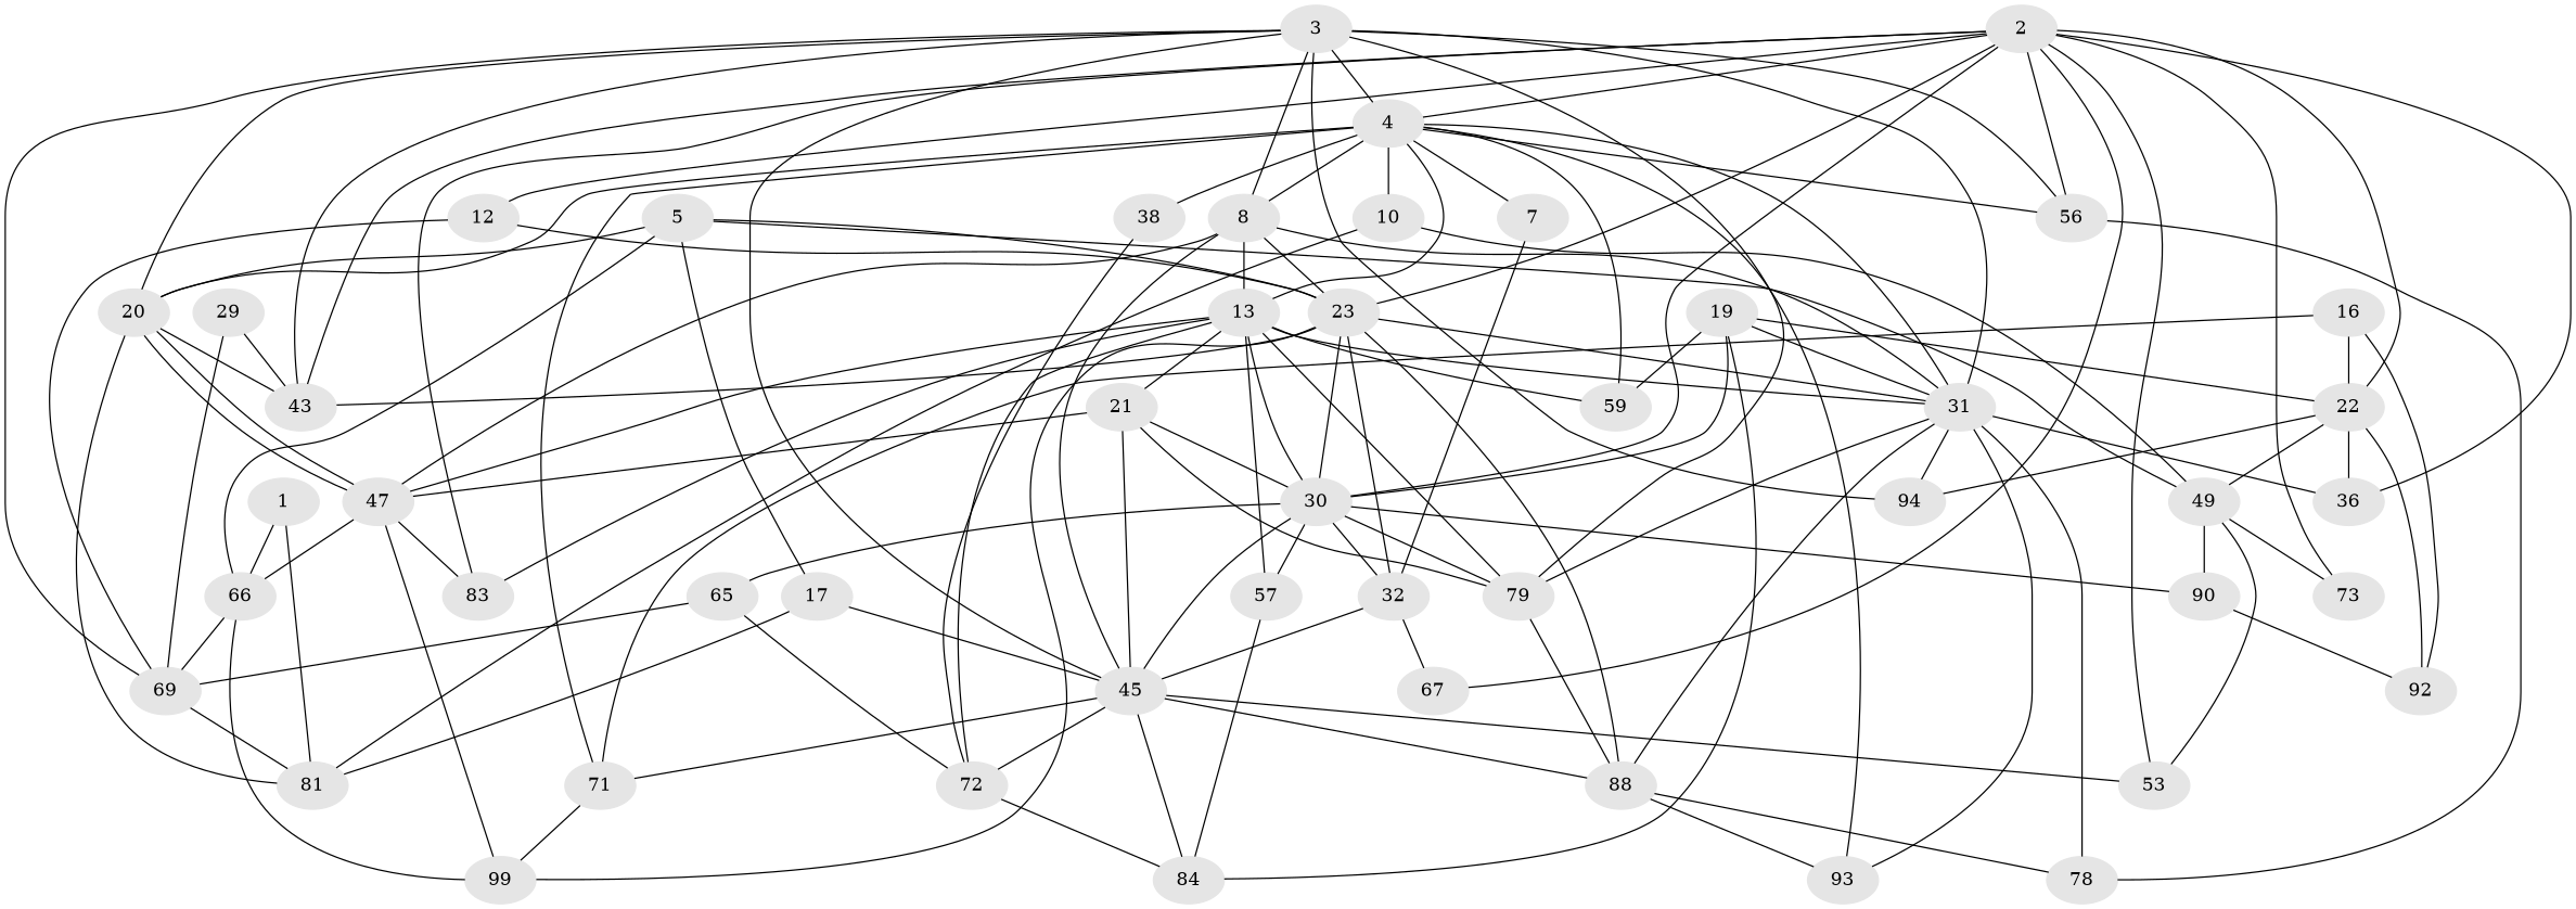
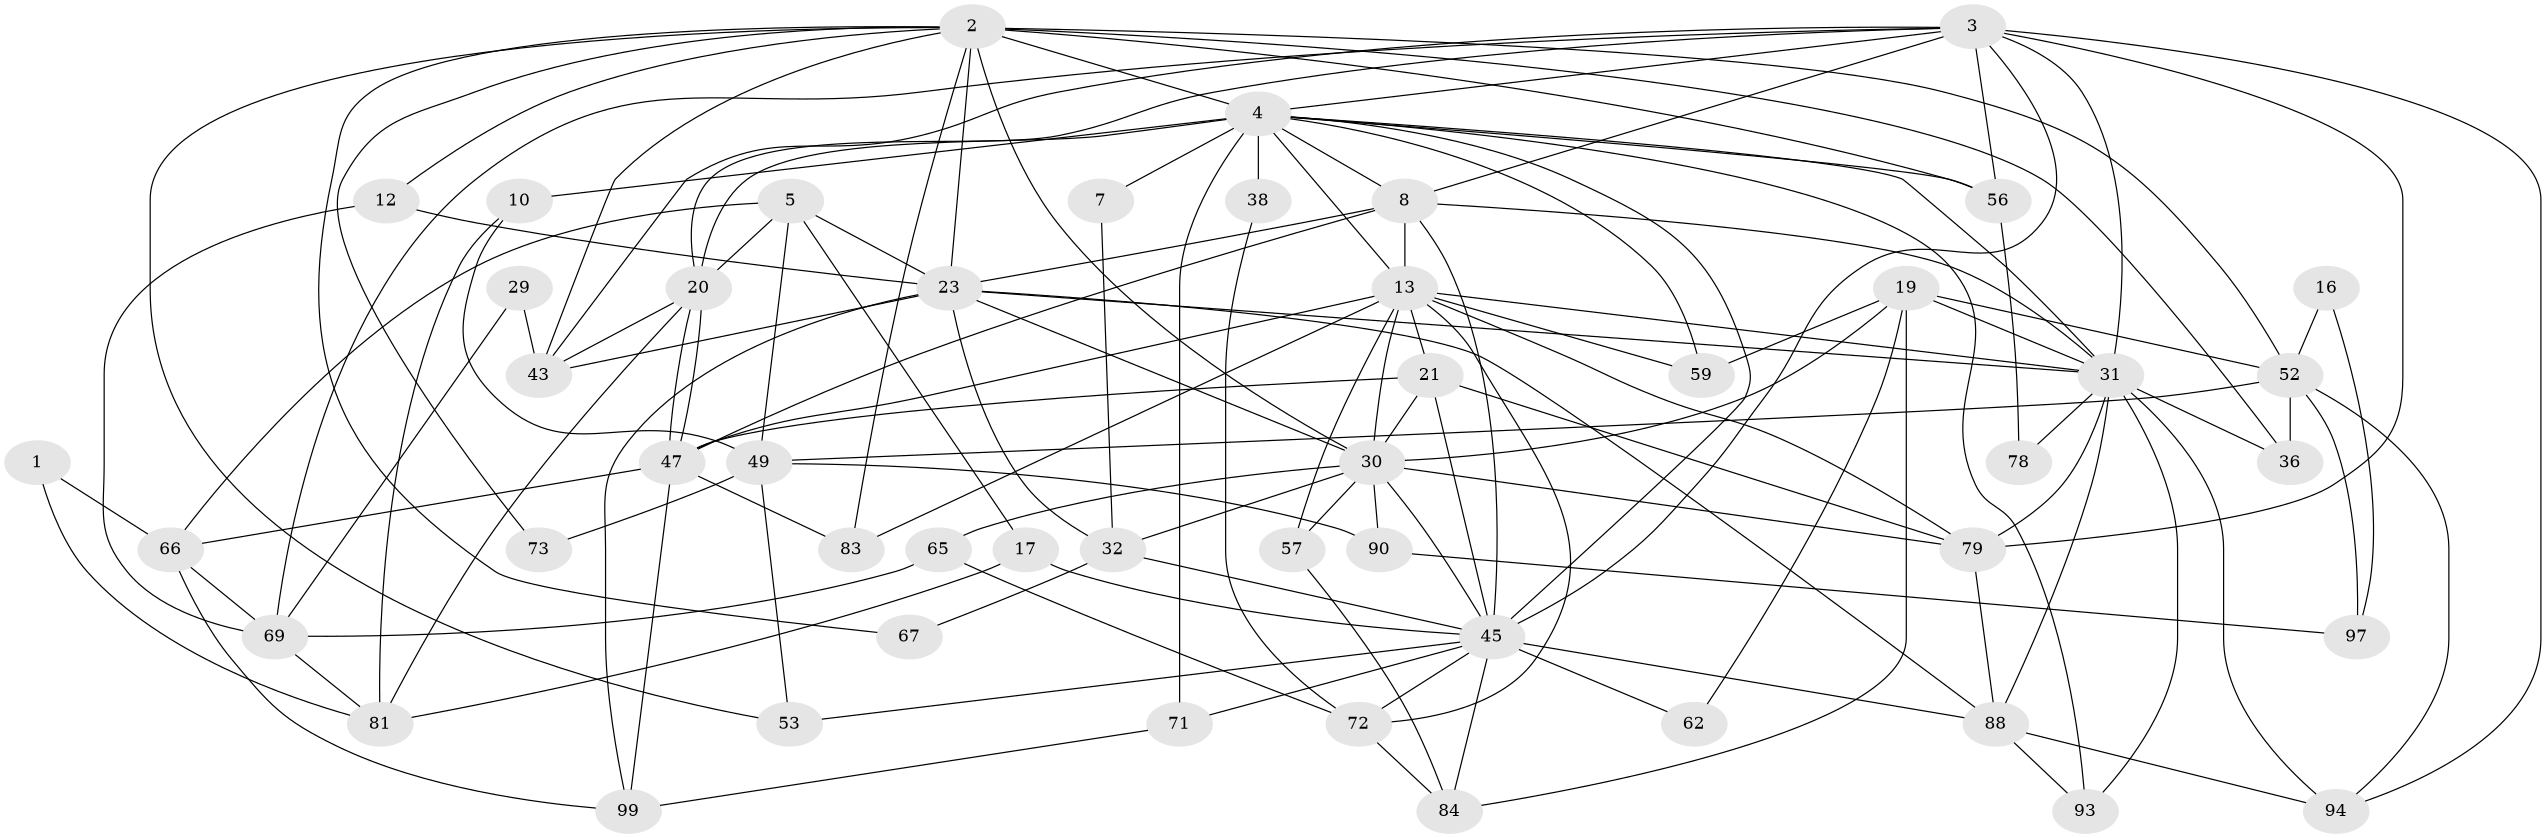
  graph {
    node [color=gray90 style=filled]
    1
    66
    81
    69 [super="+80"]
    99
    2 [super="+25+18+9"]
    4 [super="+26+33"]
    12
-   22 [super="+91"]
+   22 [super="+91" label=52]
    23 [super="+54+40+28"]
    30 [super="+35+86"]
    36
    43 [super="+51"]
    53
    56
    67
    73
    83
    8 [super="+11+64"]
    20 [super="+96+68"]
    31 [super="+89+82+52"]
    45 [super="+77+50"]
    7
    10 [super="+70"]
    13 [super="+39+61"]
    38
    59
    71
    93
    94
    49 [super="+97"]
-   92
+   92 [label=97]
    32 [super="+55"]
    88
    79 [super="+95"]
    57
    65
    90
    78
    3 [super="+58+6"]
    47 [super="+63"]
    72
+   62
    84
    21 [super="+41"]
    5 [super="+14+15"]
    17
    16
    19 [super="+34+27"]
    29
    1 -- 66
    1 -- 81
    66 -- 69
    66 -- 99
    69 -- 81
    2 -- 4 [weight=2]
    2 -- 12
    2 -- 22
    2 -- 23
    2 -- 30
    2 -- 36
    2 -- 43
    2 -- 53
    2 -- 56 [weight=2]
    2 -- 67
    2 -- 73
    2 -- 83
    4 -- 56
    4 -- 8
    4 -- 20 [weight=3]
    4 -- 31 [weight=2]
+   4 -- 45
    4 -- 7
    4 -- 10 [weight=2]
    4 -- 13
    4 -- 38 [weight=2]
    4 -- 59
    4 -- 71
    4 -- 93
    12 -- 69
    12 -- 23
    22 -- 36
    22 -- 94
    22 -- 49
    22 -- 92
    23 -- 99
    23 -- 30
    23 -- 43
    23 -- 31 [weight=2]
    23 -- 32
    23 -- 88
    30 -- 45
    30 -- 32
    30 -- 79
    30 -- 57
    30 -- 65 [weight=2]
    30 -- 90
    56 -- 78
    8 -- 23
    8 -- 31
    8 -- 45
    8 -- 13
    8 -- 47
    20 -- 81
    20 -- 43
    20 -- 47
    20 -- 47
    31 -- 36
    31 -- 93
    31 -- 94
    31 -- 88
    31 -- 79
    31 -- 78
    45 -- 53
    45 -- 71
    45 -- 88
    45 -- 72
+   45 -- 62
    45 -- 84
    7 -- 32
    10 -- 81
    10 -- 49
    13 -- 30 [weight=2]
    13 -- 83
    13 -- 31 [weight=2]
    13 -- 59
    13 -- 79
    13 -- 57
    13 -- 47
    13 -- 72
    13 -- 21
    38 -- 72
    71 -- 99
    49 -- 53
    49 -- 73
    49 -- 90
    32 -- 67
    32 -- 45
    88 -- 93
-   88 -- 78
+   88 -- 94
    79 -- 88
    57 -- 84
    65 -- 69
    65 -- 72
    90 -- 92
    3 -- 69
    3 -- 4 [weight=2]
    3 -- 43
    3 -- 56
    3 -- 8
    3 -- 20
    3 -- 31 [weight=2]
    3 -- 45 [weight=2]
    3 -- 94
    3 -- 79
    47 -- 66
    47 -- 99
    47 -- 83
    72 -- 84
    21 -- 30
    21 -- 45
    21 -- 79
    21 -- 47
    5 -- 66
    5 -- 23
    5 -- 20
    5 -- 49 [weight=2]
    5 -- 17
    17 -- 81
    17 -- 45
    16 -- 22
-   16 -- 71
    16 -- 92
    19 -- 22
    19 -- 30
    19 -- 31 [weight=2]
    19 -- 59
+   19 -- 62
    19 -- 84
    29 -- 69
    29 -- 43
  }
